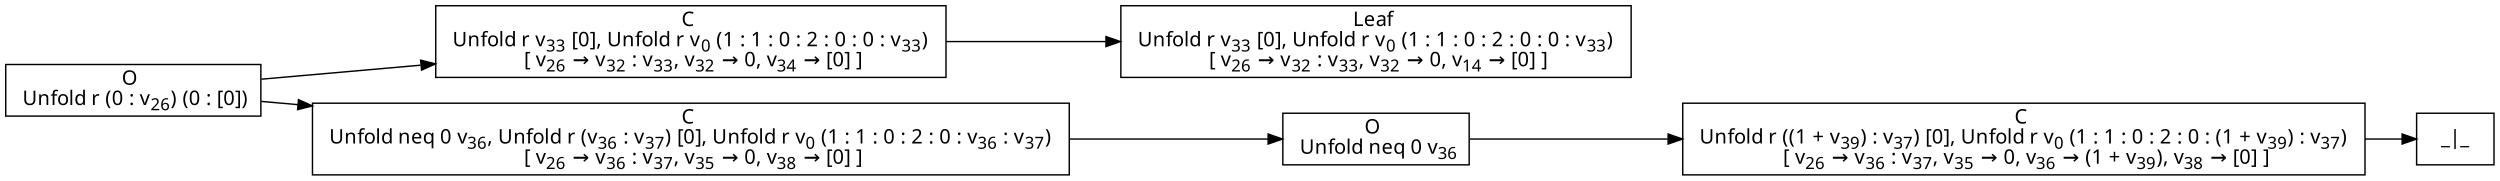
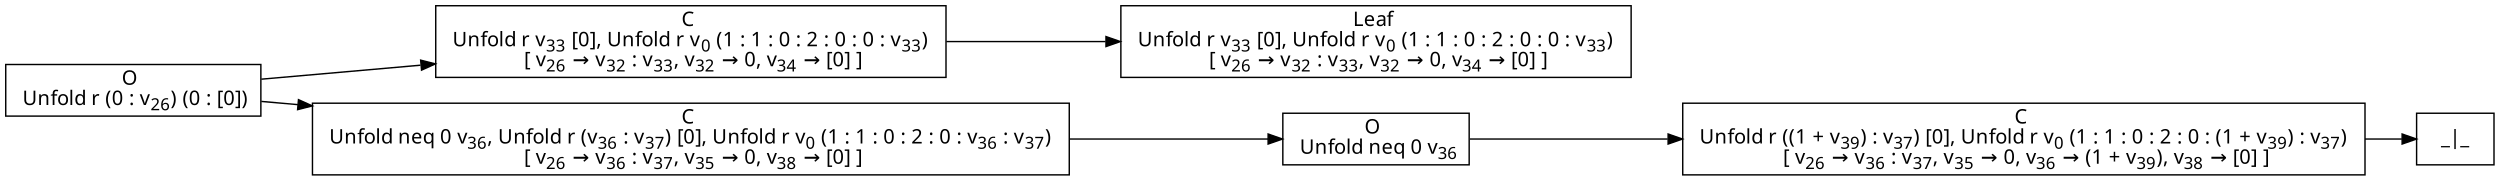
  digraph {
    rankdir=LR
    fontname="Noto Sans"
    node [fillcolor=white shape=box style=filled fontname="Noto Sans"]
    edge [fontname="Noto Sans"]
    n1 [label=<O <BR/> Unfold r (0 : v<SUB>26</SUB>) (0 : [0])>]
    n2 [label=<C <BR/> Unfold r v<SUB>33</SUB> [0], Unfold r v<SUB>0</SUB> (1 : 1 : 0 : 2 : 0 : 0 : v<SUB>33</SUB>) <BR/>  [ v<SUB>26</SUB> &rarr; v<SUB>32</SUB> : v<SUB>33</SUB>, v<SUB>32</SUB> &rarr; 0, v<SUB>34</SUB> &rarr; [0] ] >]
    n3 [label=<C <BR/> Unfold neq 0 v<SUB>36</SUB>, Unfold r (v<SUB>36</SUB> : v<SUB>37</SUB>) [0], Unfold r v<SUB>0</SUB> (1 : 1 : 0 : 2 : 0 : v<SUB>36</SUB> : v<SUB>37</SUB>) <BR/>  [ v<SUB>26</SUB> &rarr; v<SUB>36</SUB> : v<SUB>37</SUB>, v<SUB>35</SUB> &rarr; 0, v<SUB>38</SUB> &rarr; [0] ] >]
-   n4 [label=<Leaf <BR/> Unfold r v<SUB>33</SUB> [0], Unfold r v<SUB>0</SUB> (1 : 1 : 0 : 2 : 0 : 0 : v<SUB>33</SUB>) <BR/>  [ v<SUB>26</SUB> &rarr; v<SUB>32</SUB> : v<SUB>33</SUB>, v<SUB>32</SUB> &rarr; 0, v<SUB>14</SUB> &rarr; [0] ] >]
+   n4 [label=<Leaf <BR/> Unfold r v<SUB>33</SUB> [0], Unfold r v<SUB>0</SUB> (1 : 1 : 0 : 2 : 0 : 0 : v<SUB>33</SUB>) <BR/>  [ v<SUB>26</SUB> &rarr; v<SUB>32</SUB> : v<SUB>33</SUB>, v<SUB>32</SUB> &rarr; 0, v<SUB>34</SUB> &rarr; [0] ] >]
    n5 [label=<O <BR/> Unfold neq 0 v<SUB>36</SUB>>]
    n6 [label=<C <BR/> Unfold r ((1 + v<SUB>39</SUB>) : v<SUB>37</SUB>) [0], Unfold r v<SUB>0</SUB> (1 : 1 : 0 : 2 : 0 : (1 + v<SUB>39</SUB>) : v<SUB>37</SUB>) <BR/>  [ v<SUB>26</SUB> &rarr; v<SUB>36</SUB> : v<SUB>37</SUB>, v<SUB>35</SUB> &rarr; 0, v<SUB>36</SUB> &rarr; (1 + v<SUB>39</SUB>), v<SUB>38</SUB> &rarr; [0] ] >]
    n7 [label=<_|_>]
    n1 -> n2
    n1 -> n3
    n2 -> n4
    n3 -> n5
    n5 -> n6
    n6 -> n7
  }
